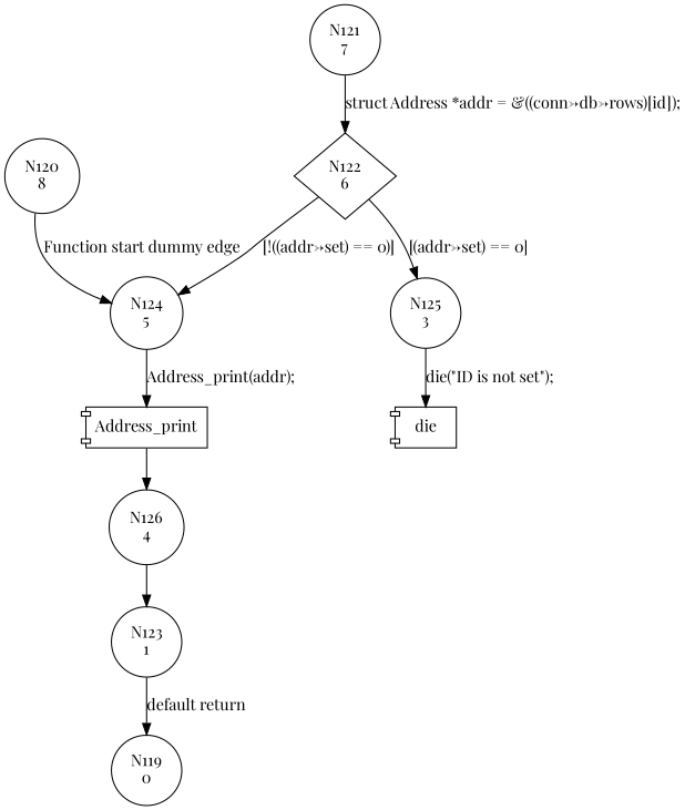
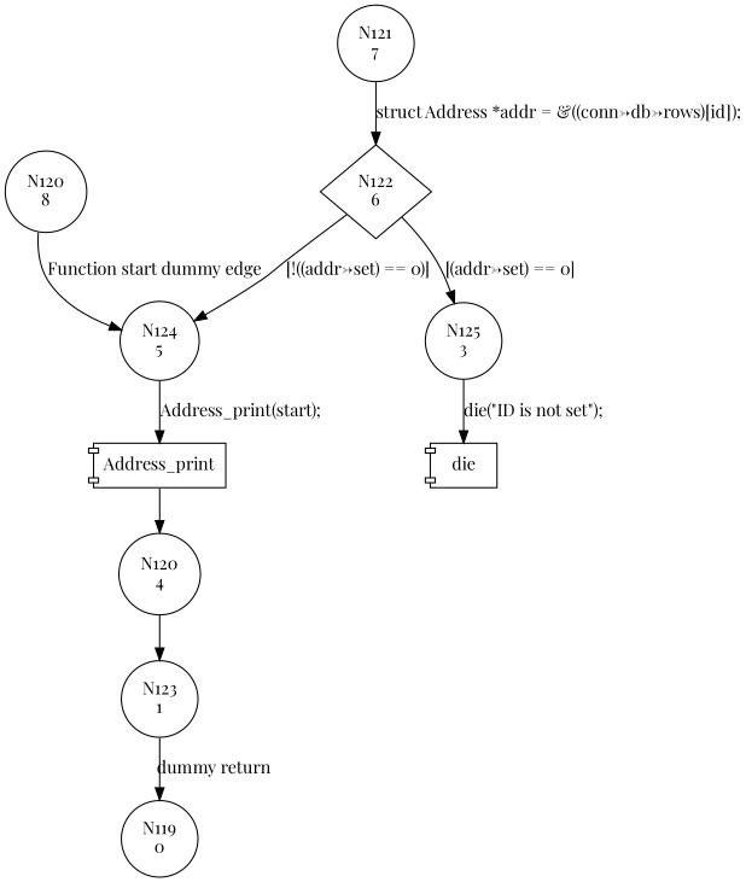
  digraph {
    fontname="Playfair Display"
    node [fontname="Playfair Display" shape=circle]
    edge [fontname="Playfair Display"]
    n1 [label="N120\n8"]
    n2 [label="N124\n5"]
    n3 [label="N121\n7"]
    n4 [label="N122\n6" shape=diamond]
    n5 [label="N125\n3"]
    n6 [label=die shape=component]
    n7 [label=Address_print shape=component]
-   n8 [label="N126\n4"]
+   n8 [label="N120\n4"]
    n9 [label="N123\n1"]
    n10 [label="N119\n0"]
    n1 -> n2 [label="Function start dummy edge"]
-   n2 -> n7 [label="Address_print(addr);"]
+   n2 -> n7 [label="Address_print(start);"]
    n3 -> n4 [label="struct Address *addr = &((conn->db->rows)[id]);"]
    n4 -> n2 [label="[!((addr->set) == 0)]"]
    n4 -> n5 [label="[(addr->set) == 0]"]
    n5 -> n6 [label="die(\"ID is not set\");"]
    n7 -> n8
    n8 -> n9
-   n9 -> n10 [label="default return"]
+   n9 -> n10 [label="dummy return"]
  }
